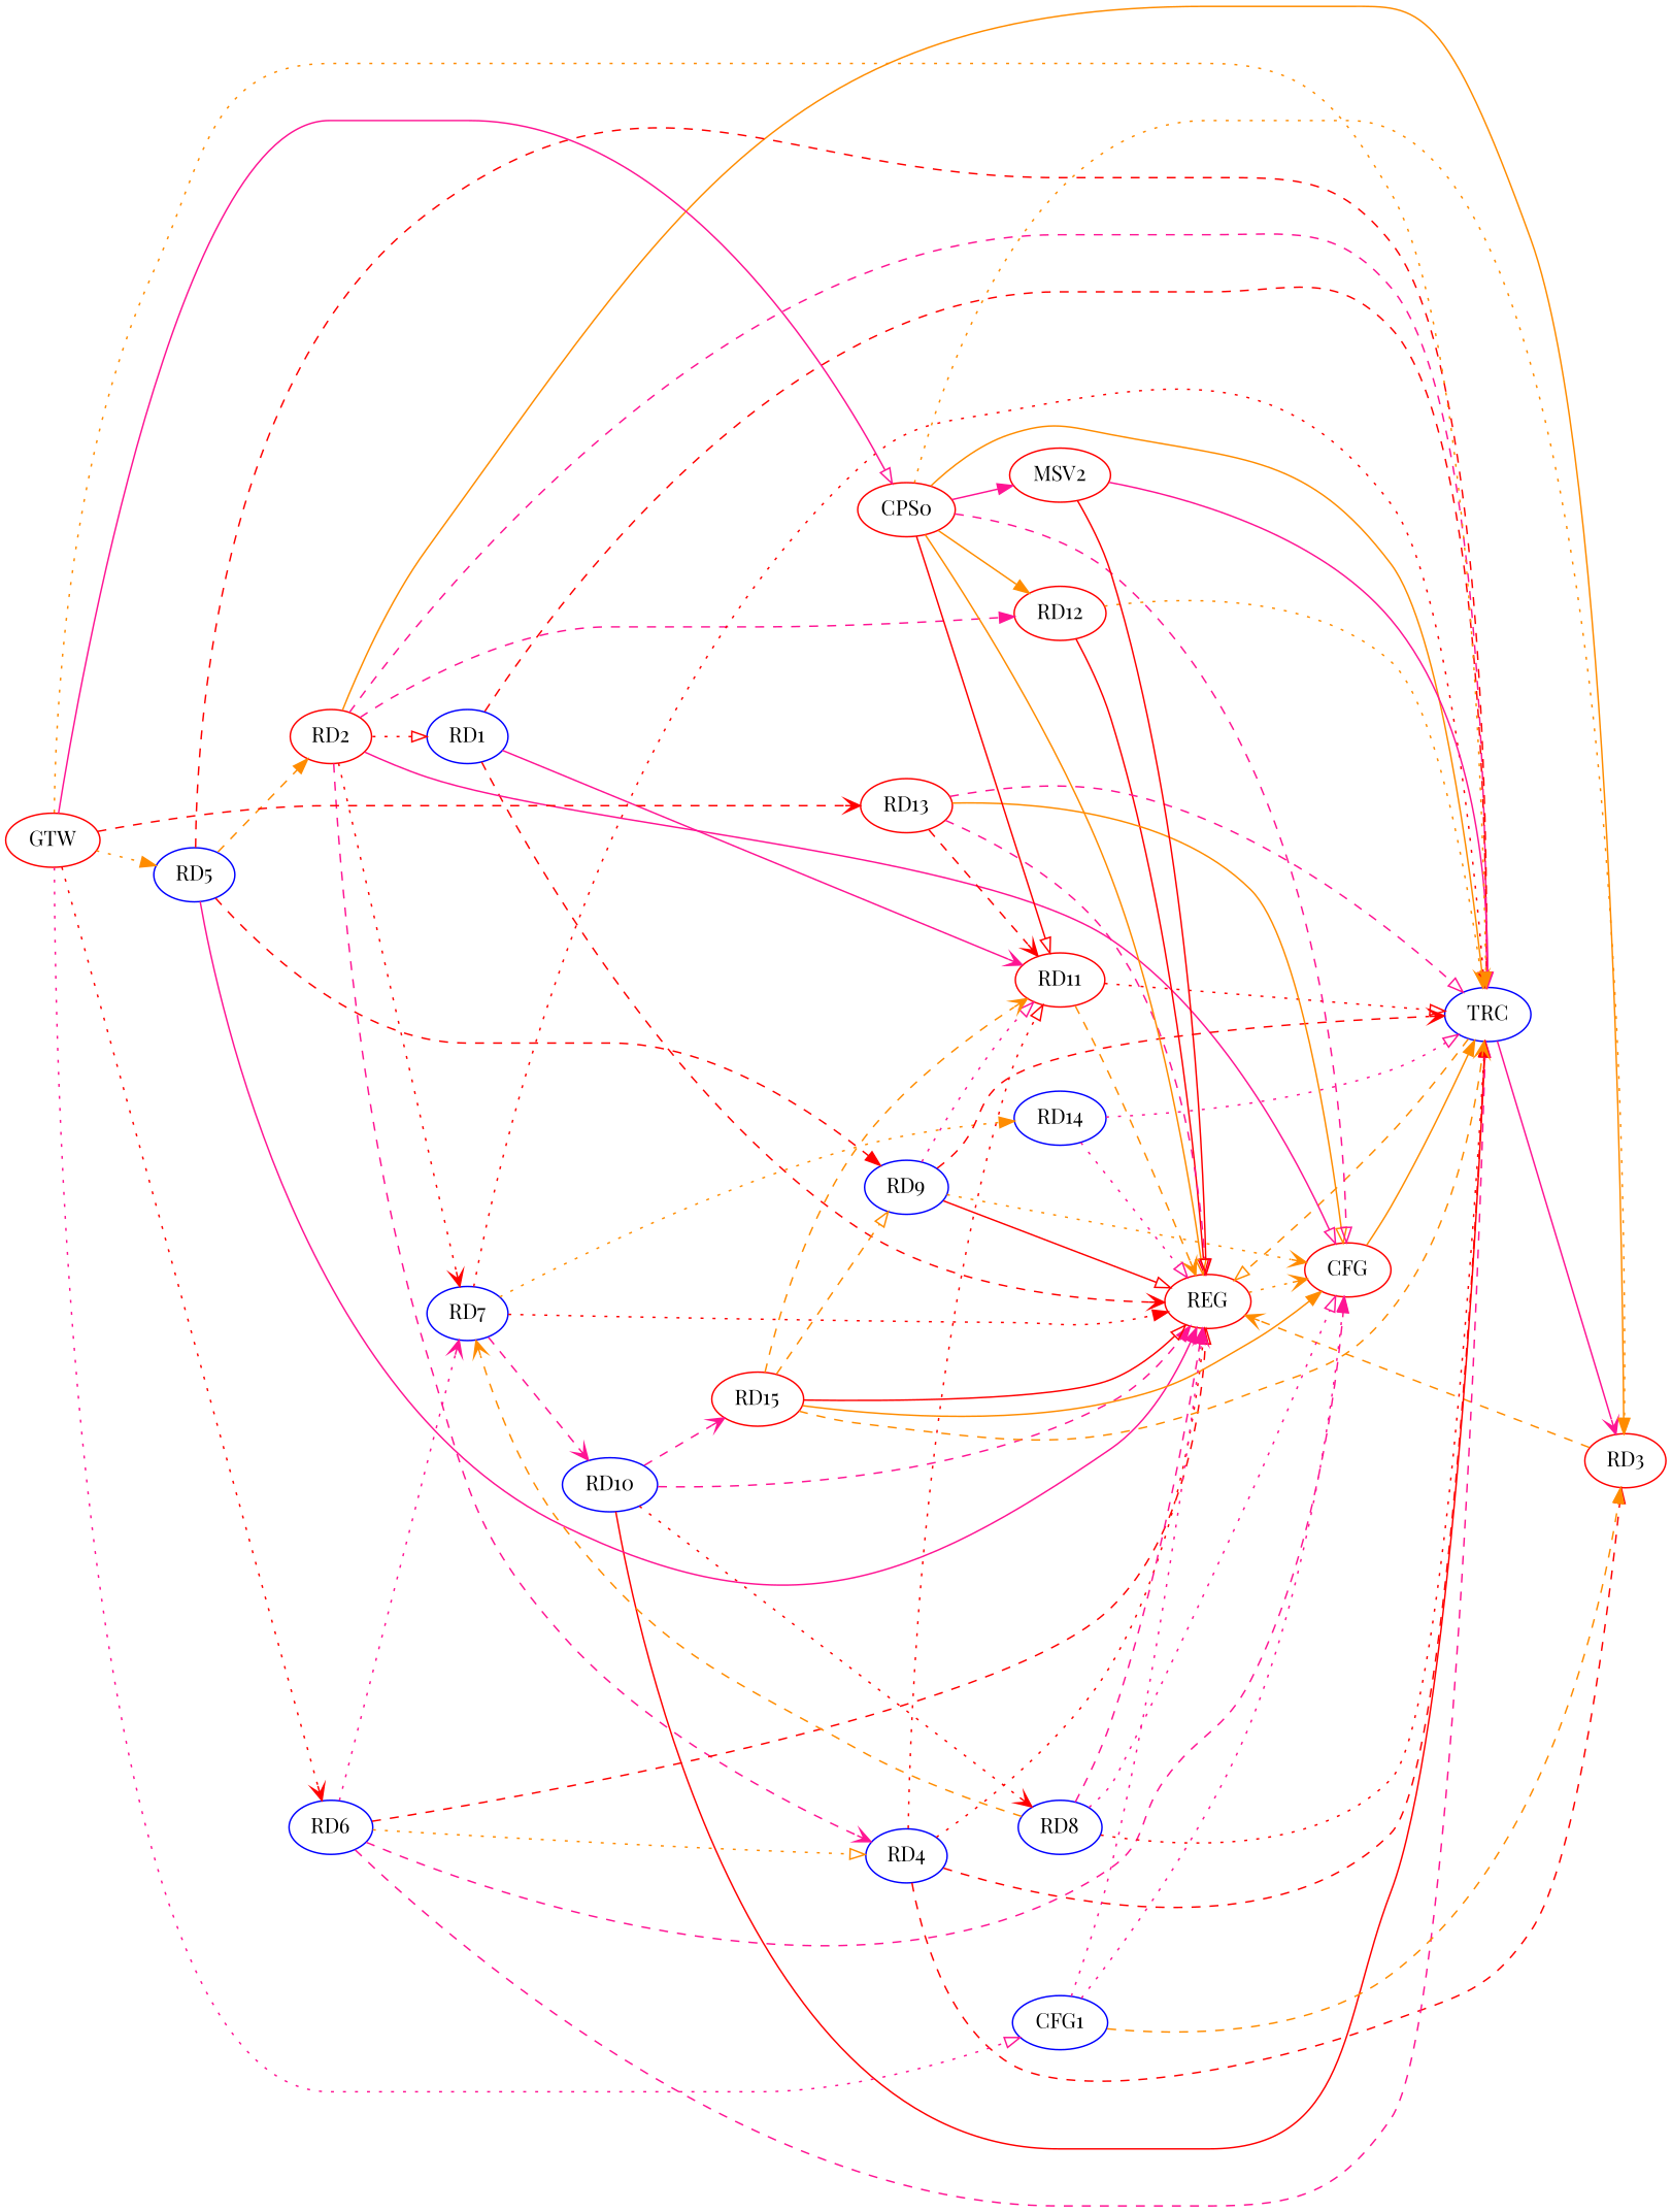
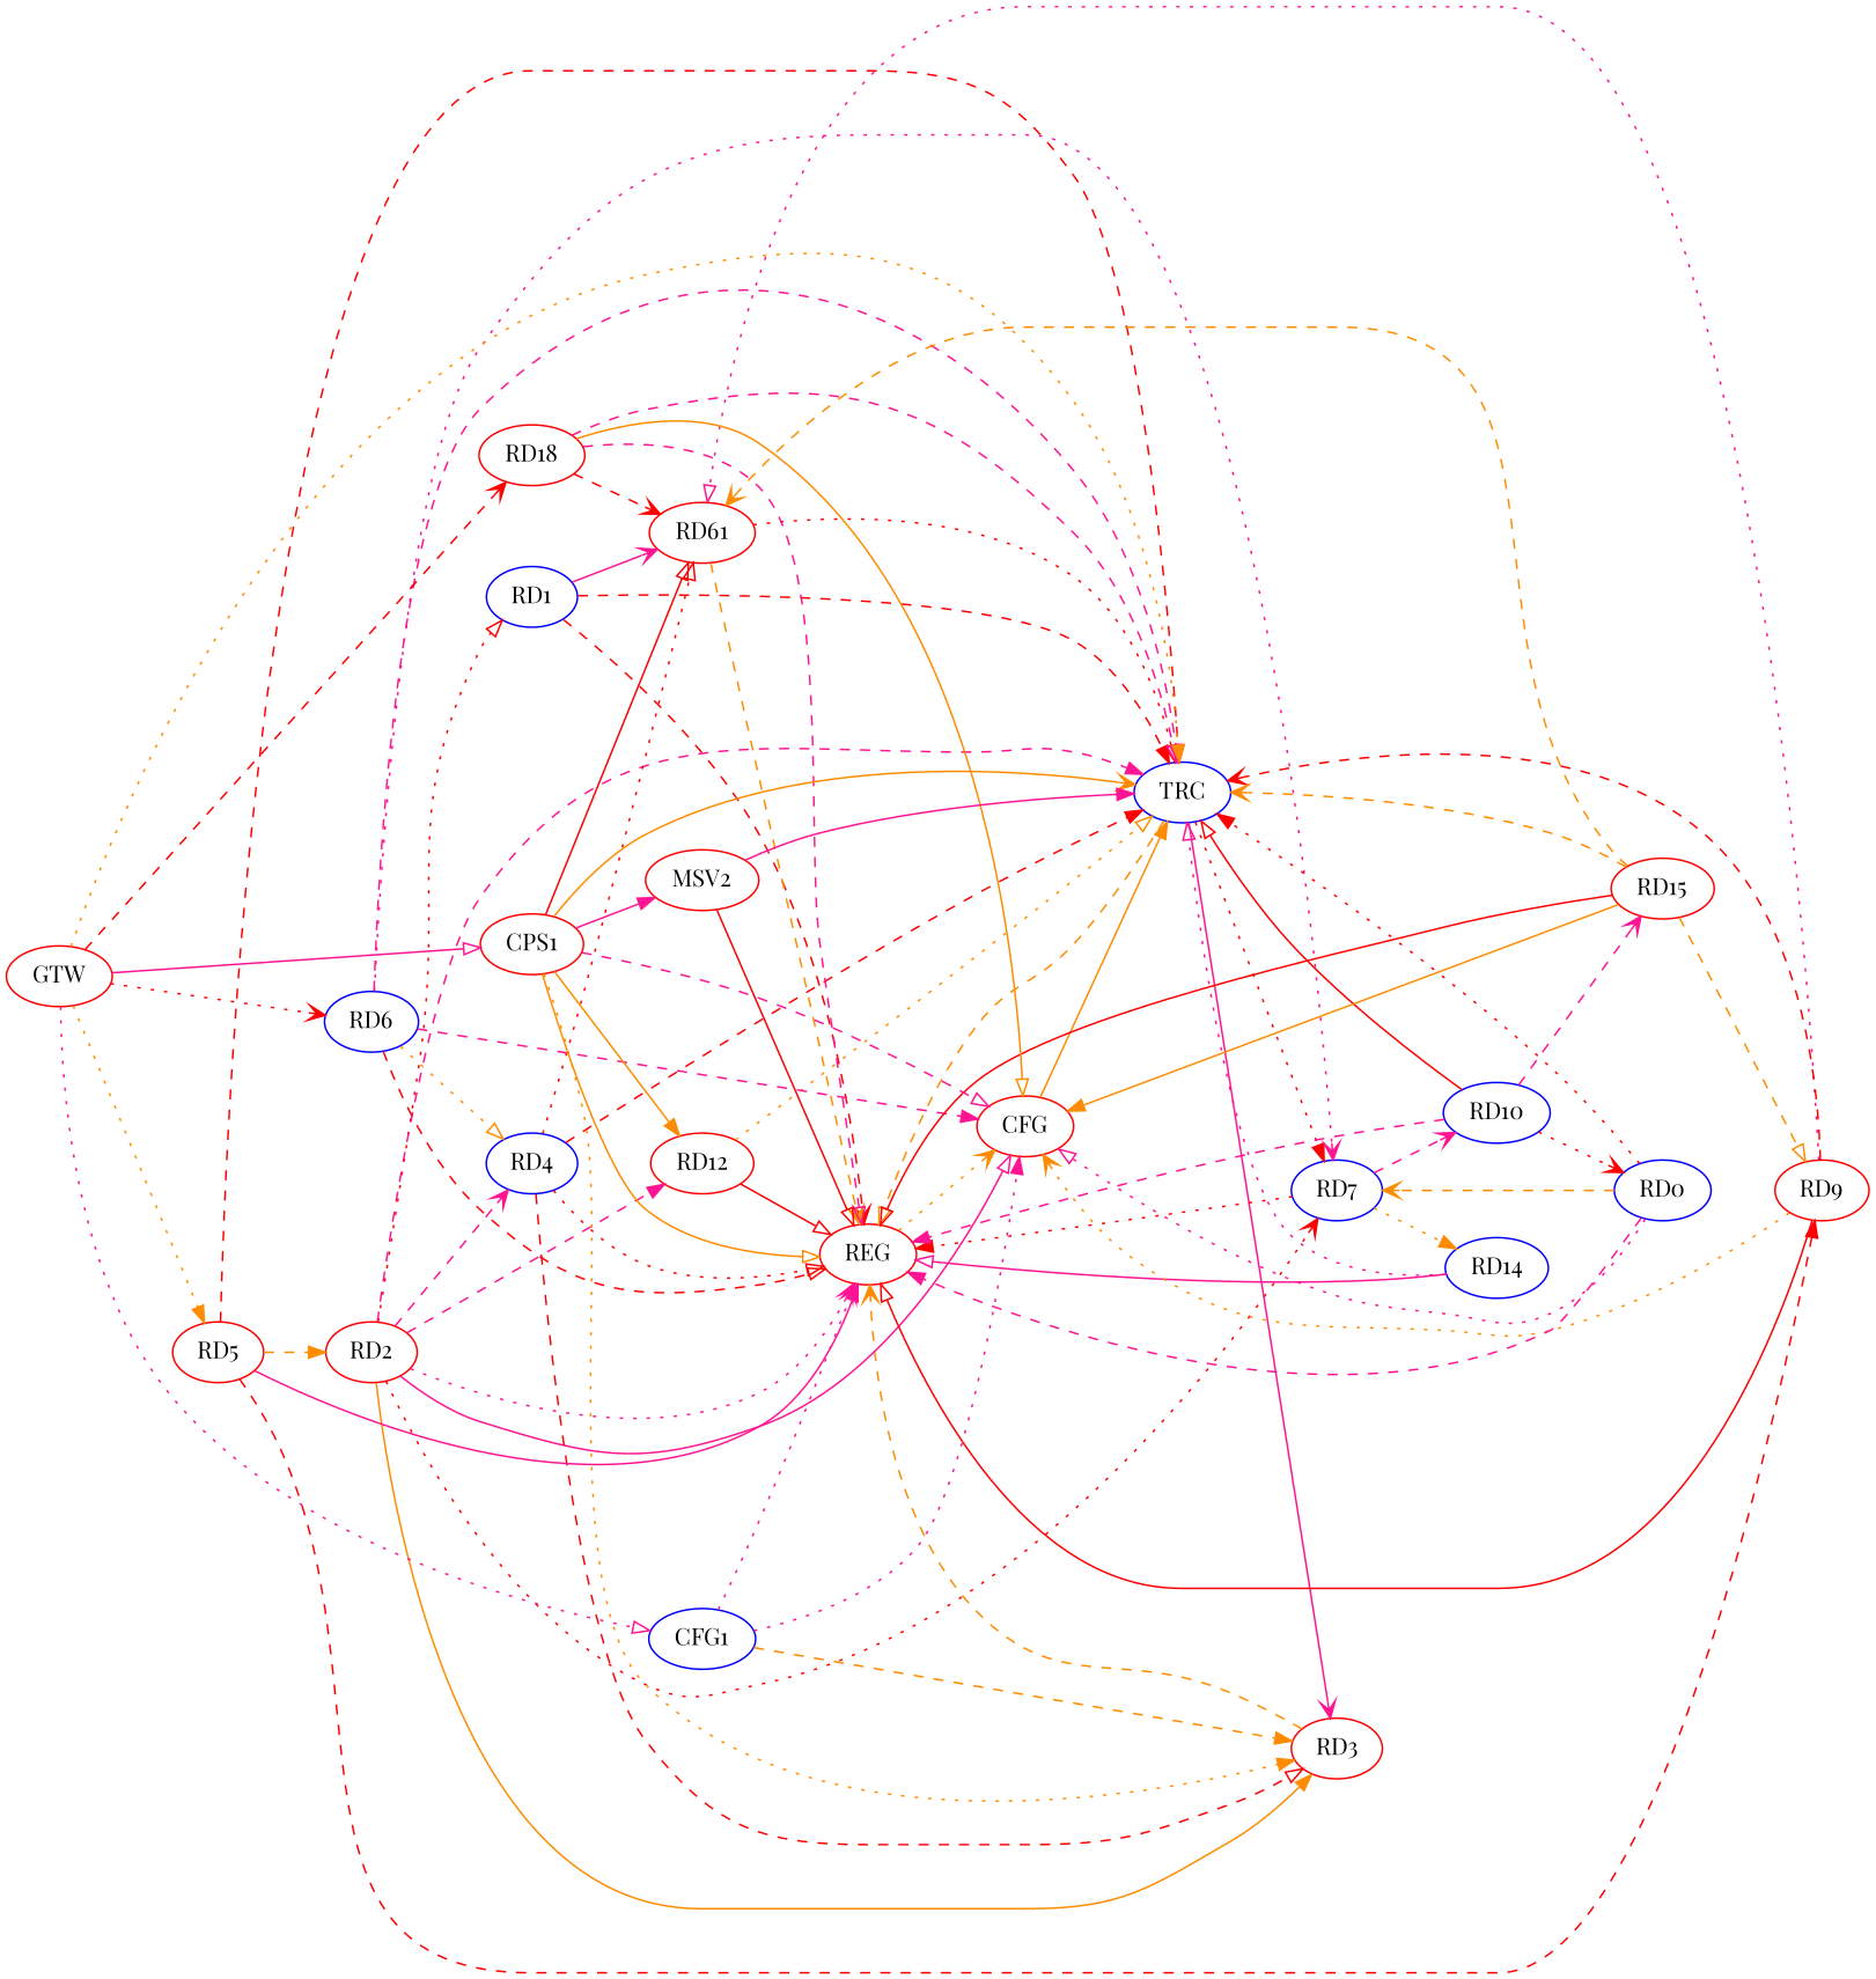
  strict digraph {
    fontname="Playfair Display"
    rankdir=LR
    node [color=blue fontname="Playfair Display"]
    edge [arrowhead=onormal color=deeppink fontname="Playfair Display" style=dashed]
    n1 [label=RD1]
-   n2 [color=red label=RD11]
+   n2 [color=red label=RD61]
    n3 [color=red label=REG]
    n4 [label=TRC]
    n5 [color=red label=CFG]
    n6 [color=red label=RD3]
    n7 [color=red label=RD2]
    n8 [label=RD4]
    n9 [label=RD7]
    n10 [color=red label=RD12]
    n11 [label=RD10]
    n12 [label=RD14]
-   n13 [label=RD5]
-   n14 [label=RD9]
+   n13 [color=red label=RD5]
+   n14 [color=red label=RD9]
    n15 [label=RD6]
-   n16 [label=RD8]
+   n16 [label=RD0]
    n17 [color=red label=RD15]
-   n18 [color=red label=RD13]
-   n19 [color=red label=CPS0]
+   n18 [color=red label=RD18]
+   n19 [color=red label=CPS1]
    n20 [color=red label=MSV2]
    n21 [color=red label=GTW]
    n22 [label=CFG1]
    n1 -> n2 [arrowhead=vee style=solid]
    n1 -> n3 [arrowhead=vee color=red]
    n1 -> n4 [arrowhead=normal color=red]
    n2 -> n3 [arrowhead=vee color=darkorange]
    n2 -> n4 [color=red style=dotted]
    n3 -> n5 [arrowhead=vee color=darkorange style=dotted]
    n4 -> n3 [color=darkorange]
    n4 -> n6 [arrowhead=vee style=solid]
    n5 -> n4 [arrowhead=normal color=darkorange style=solid]
    n6 -> n3 [arrowhead=vee color=darkorange]
    n7 -> n1 [color=red style=dotted]
+   n7 -> n3 [arrowhead=vee style=dotted]
    n7 -> n4 [arrowhead=normal]
    n7 -> n5 [style=solid]
    n7 -> n6 [arrowhead=normal color=darkorange style=solid]
    n7 -> n8 [arrowhead=vee]
    n7 -> n9 [arrowhead=vee color=red style=dotted]
    n7 -> n10 [arrowhead=normal]
    n8 -> n2 [color=red style=dotted]
    n8 -> n3 [color=red style=dotted]
    n8 -> n4 [arrowhead=normal color=red]
    n8 -> n6 [color=red]
    n9 -> n3 [arrowhead=normal color=red style=dotted]
-   n9 -> n4 [arrowhead=normal color=red style=dotted]
+   n4 -> n9 [arrowhead=normal color=red style=dotted]
    n9 -> n11 [arrowhead=vee]
    n9 -> n12 [arrowhead=normal color=darkorange style=dotted]
    n10 -> n3 [color=red style=solid]
    n10 -> n4 [color=darkorange style=dotted]
    n11 -> n3 [arrowhead=normal]
    n11 -> n4 [color=red style=solid]
    n11 -> n16 [arrowhead=vee color=red style=dotted]
    n11 -> n17 [arrowhead=vee]
-   n12 -> n3 [style=dotted]
+   n12 -> n3 [style=solid]
    n12 -> n4 [style=dotted]
    n13 -> n3 [arrowhead=normal style=solid]
    n13 -> n4 [arrowhead=normal color=red]
    n13 -> n7 [arrowhead=normal color=darkorange]
    n13 -> n14 [arrowhead=normal color=red]
    n14 -> n2 [style=dotted]
    n14 -> n3 [color=red style=solid]
    n14 -> n4 [arrowhead=vee color=red]
    n14 -> n5 [arrowhead=vee color=darkorange style=dotted]
    n15 -> n3 [color=red]
    n15 -> n4 [arrowhead=normal]
    n15 -> n5 [arrowhead=normal]
    n15 -> n8 [color=darkorange style=dotted]
    n15 -> n9 [arrowhead=vee style=dotted]
    n16 -> n3 [arrowhead=normal]
    n16 -> n4 [arrowhead=normal color=red style=dotted]
    n16 -> n5 [style=dotted]
    n16 -> n9 [arrowhead=vee color=darkorange]
    n17 -> n2 [arrowhead=vee color=darkorange]
    n17 -> n3 [color=red style=solid]
    n17 -> n4 [arrowhead=vee color=darkorange]
    n17 -> n5 [arrowhead=normal color=darkorange style=solid]
    n17 -> n14 [color=darkorange]
    n18 -> n2 [arrowhead=vee color=red]
    n18 -> n3
    n18 -> n4
    n18 -> n5 [color=darkorange style=solid]
    n19 -> n2 [color=red style=solid]
    n19 -> n3 [color=darkorange style=solid]
    n19 -> n4 [arrowhead=vee color=darkorange style=solid]
    n19 -> n5
    n19 -> n6 [arrowhead=normal color=darkorange style=dotted]
    n19 -> n10 [arrowhead=normal color=darkorange style=solid]
    n19 -> n20 [arrowhead=normal style=solid]
    n20 -> n3 [color=red style=solid]
    n20 -> n4 [arrowhead=normal style=solid]
    n21 -> n4 [arrowhead=normal color=darkorange style=dotted]
    n21 -> n13 [arrowhead=normal color=darkorange style=dotted]
    n21 -> n15 [arrowhead=vee color=red style=dotted]
    n21 -> n18 [arrowhead=vee color=red]
    n21 -> n19 [style=solid]
    n21 -> n22 [style=dotted]
    n22 -> n3 [arrowhead=vee style=dotted]
    n22 -> n5 [arrowhead=normal style=dotted]
    n22 -> n6 [arrowhead=normal color=darkorange]
  }
